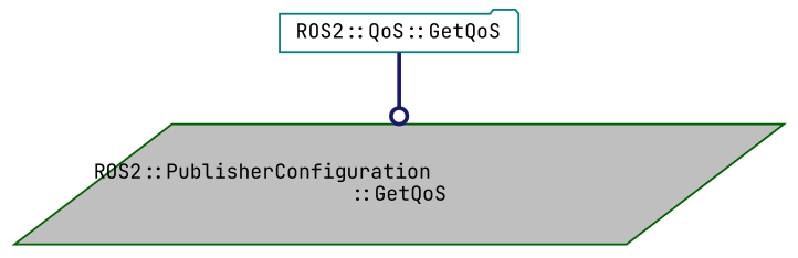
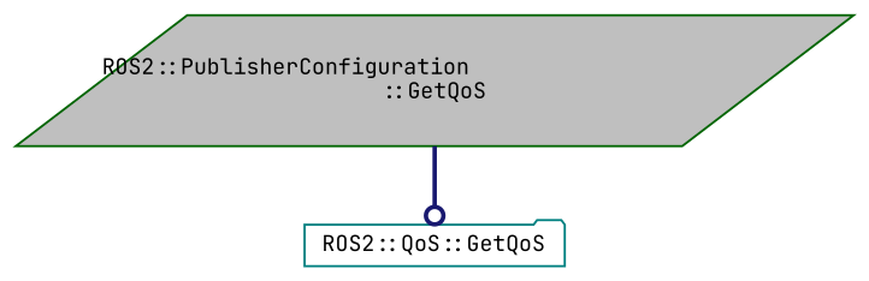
  digraph {
    rankdir=TB
    fontname="JetBrains Mono"
    node [fontname="JetBrains Mono" fontsize=10 style=filled]
    n1 [color=darkgreen fillcolor=grey75 fontcolor=black height=0.2 label="ROS2::PublisherConfiguration\l::GetQoS" shape=parallelogram width=0.4]
    n2 [color=teal fillcolor=white height=0.2 label="ROS2::QoS::GetQoS" shape=folder width=0.4]
-   n2 -> n1 [color=midnightblue fontname="JetBrains Mono" fontsize=10 labelfontname=Helvetica labelfontsize=10 style=bold arrowhead=odot]
+   n1 -> n2 [color=midnightblue fontname="JetBrains Mono" fontsize=10 labelfontname=Helvetica labelfontsize=10 style=bold arrowhead=odot]
  }
